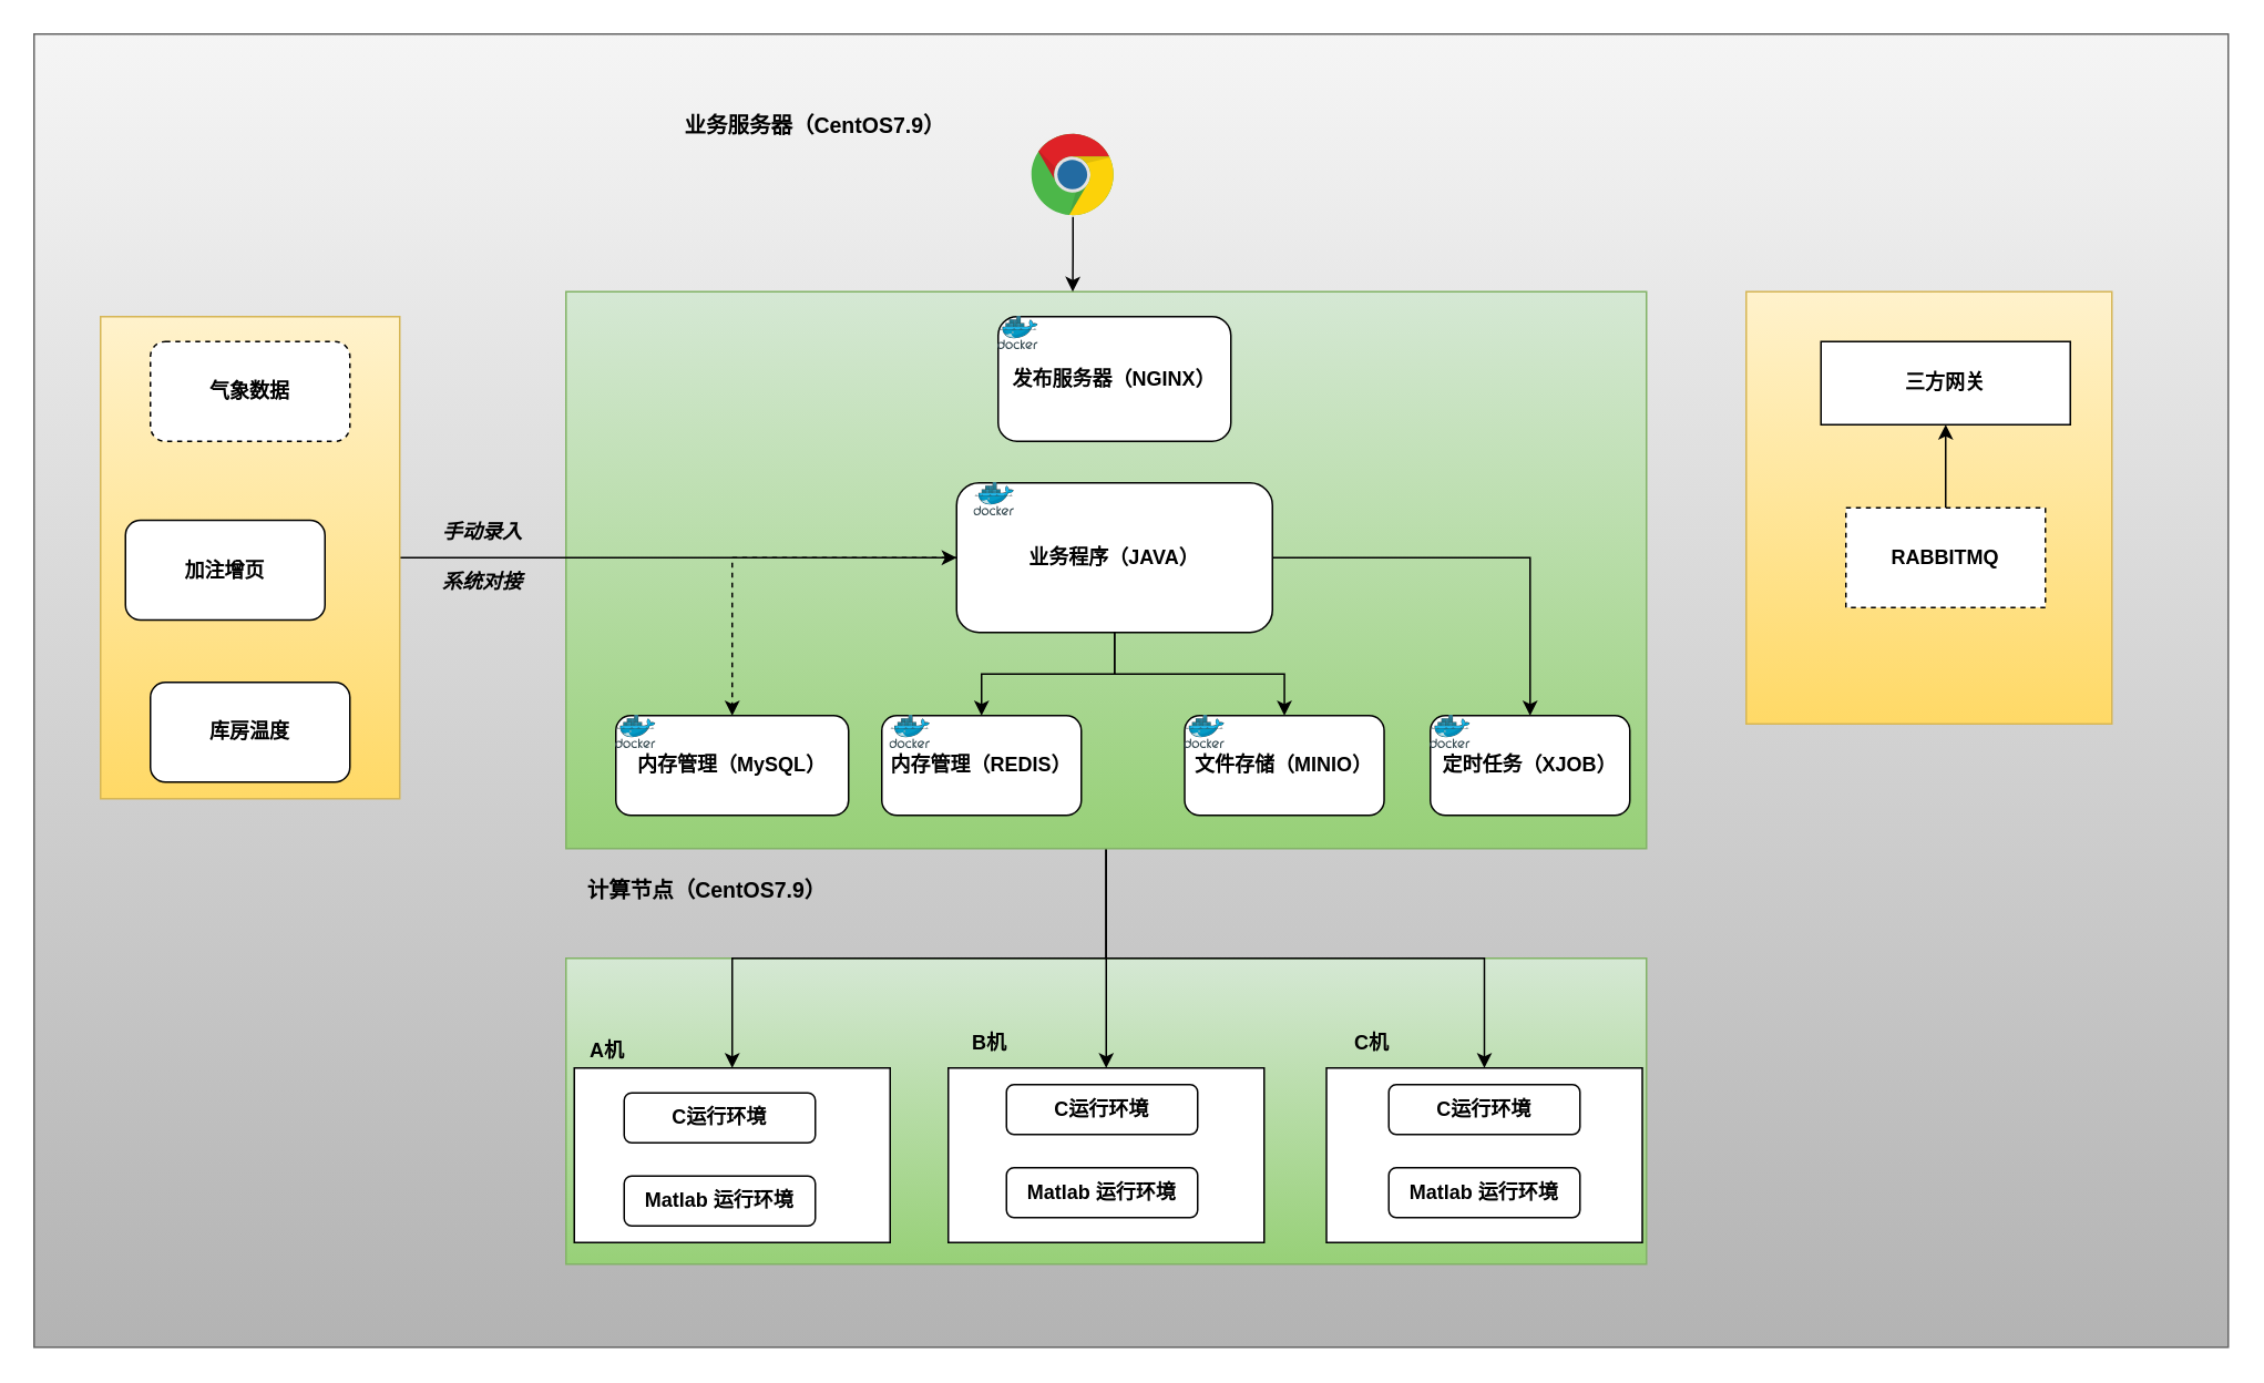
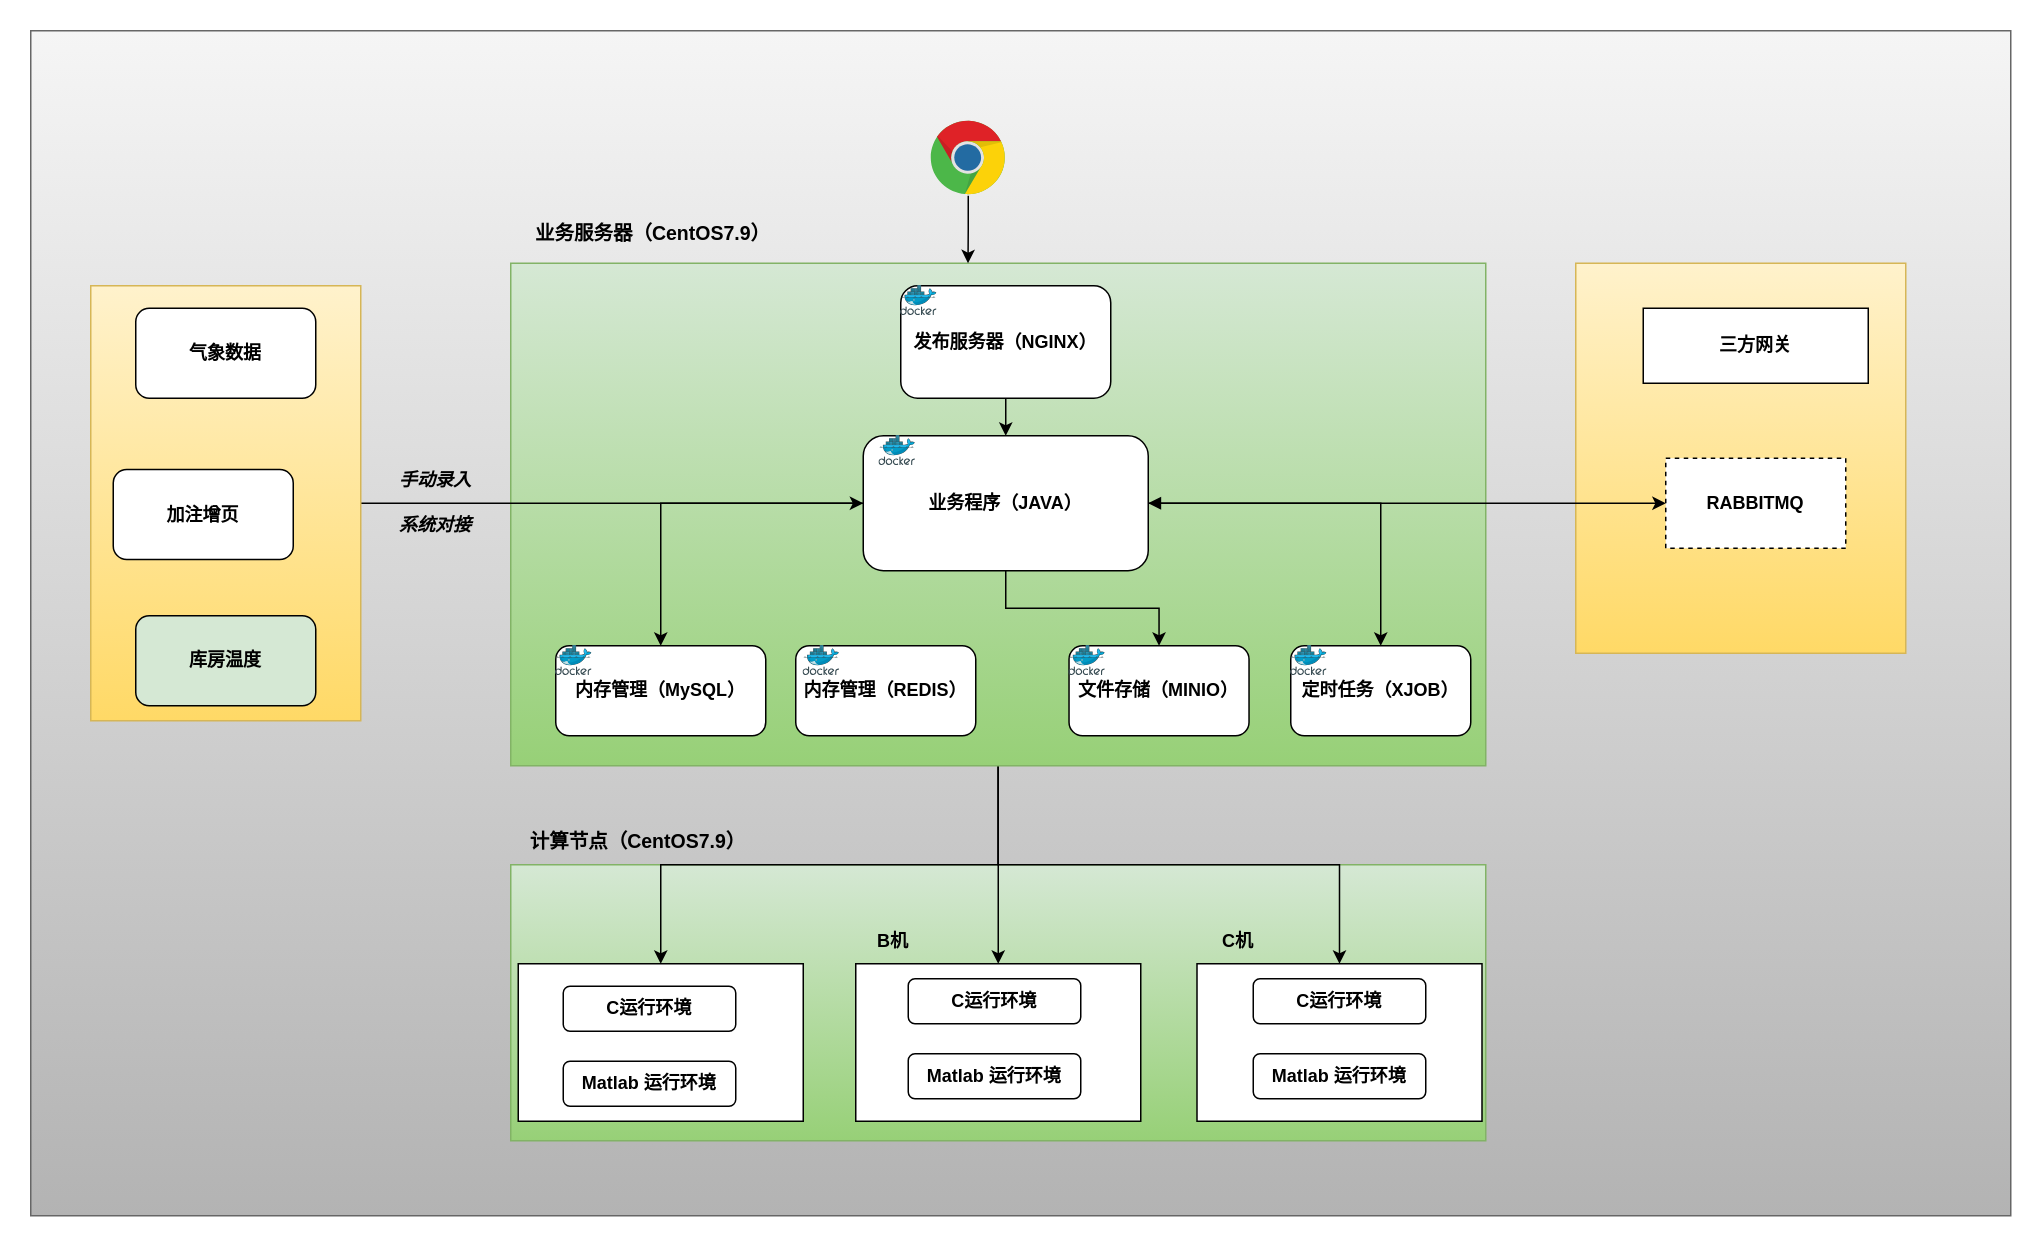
  <mxCell id="0" />
  <mxCell id="1" parent="0" />
  <mxCell id="2" value="" style="rounded=0;whiteSpace=wrap;html=1;fillColor=#f5f5f5;strokeColor=#666666;gradientColor=#b3b3b3;" vertex="1" parent="1"><mxGeometry x="20" y="20" width="1320" height="790" as="geometry" /></mxCell>
  <mxCell id="3" value="" style="rounded=0;whiteSpace=wrap;html=1;fillColor=#d5e8d4;strokeColor=#82b366;gradientColor=#97d077;" vertex="1" parent="1"><mxGeometry x="340" y="576" width="650" height="184" as="geometry" /></mxCell>
  <mxCell id="4" value="" style="rounded=0;whiteSpace=wrap;html=1;fillColor=#fff2cc;strokeColor=#d6b656;gradientColor=#ffd966;" vertex="1" parent="1"><mxGeometry x="1050" y="175" width="220" height="260" as="geometry" /></mxCell>
  <mxCell id="5" style="edgeStyle=orthogonalEdgeStyle;rounded=0;orthogonalLoop=1;jettySize=auto;html=1;entryX=0.5;entryY=0;entryDx=0;entryDy=0;" edge="1" parent="1" source="8" target="34"><mxGeometry relative="1" as="geometry" /></mxCell>
  <mxCell id="6" style="edgeStyle=orthogonalEdgeStyle;rounded=0;orthogonalLoop=1;jettySize=auto;html=1;" edge="1" parent="1" source="8" target="38"><mxGeometry relative="1" as="geometry" /></mxCell>
  <mxCell id="7" style="edgeStyle=orthogonalEdgeStyle;rounded=0;orthogonalLoop=1;jettySize=auto;html=1;entryX=0.5;entryY=0;entryDx=0;entryDy=0;" edge="1" parent="1" source="8" target="30"><mxGeometry relative="1" as="geometry" /></mxCell>
  <mxCell id="8" value="" style="rounded=0;whiteSpace=wrap;html=1;fillColor=#d5e8d4;strokeColor=#82b366;gradientColor=#97d077;" vertex="1" parent="1"><mxGeometry x="340" y="175" width="650" height="335" as="geometry" /></mxCell>
  <mxCell id="9" value="" style="dashed=0;outlineConnect=0;html=1;align=center;labelPosition=center;verticalLabelPosition=bottom;verticalAlign=top;shape=mxgraph.weblogos.chrome" vertex="1" parent="1"><mxGeometry x="620" y="80" width="50" height="50" as="geometry" /></mxCell>
- <mxCell id="10" value="业务服务器（CentOS7.9）" style="text;html=1;align=center;verticalAlign=middle;whiteSpace=wrap;rounded=0;fontStyle=1;fontSize=13;" vertex="1" parent="1"><mxGeometry x="405" y="60" width="170" height="30" as="geometry" /></mxCell>
+ <mxCell id="10" value="业务服务器（CentOS7.9）" style="text;html=1;align=center;verticalAlign=middle;whiteSpace=wrap;rounded=0;fontStyle=1;fontSize=13;" vertex="1" parent="1"><mxGeometry x="350" y="140" width="170" height="30" as="geometry" /></mxCell>
+ <mxCell id="11" style="edgeStyle=orthogonalEdgeStyle;rounded=0;orthogonalLoop=1;jettySize=auto;html=1;" edge="1" parent="1" source="12" target="18"><mxGeometry relative="1" as="geometry" /></mxCell>
  <mxCell id="12" value="发布服务器（NGINX）" style="rounded=1;whiteSpace=wrap;html=1;fontStyle=1" vertex="1" parent="1"><mxGeometry x="600" y="190" width="140" height="75" as="geometry" /></mxCell>
- <mxCell id="13" style="edgeStyle=orthogonalEdgeStyle;rounded=0;orthogonalLoop=1;jettySize=auto;html=1;dashed=1;" edge="1" parent="1" source="18" target="21"><mxGeometry relative="1" as="geometry" /></mxCell>
- <mxCell id="14" style="edgeStyle=orthogonalEdgeStyle;rounded=0;orthogonalLoop=1;jettySize=auto;html=1;" edge="1" parent="1" source="18" target="22"><mxGeometry relative="1" as="geometry" /></mxCell>
+ <mxCell id="13" style="edgeStyle=orthogonalEdgeStyle;rounded=0;orthogonalLoop=1;jettySize=auto;html=1;" edge="1" parent="1" source="18" target="21"><mxGeometry relative="1" as="geometry" /></mxCell>
  <mxCell id="15" style="edgeStyle=orthogonalEdgeStyle;rounded=0;orthogonalLoop=1;jettySize=auto;html=1;" edge="1" parent="1" source="18" target="23"><mxGeometry relative="1" as="geometry" /></mxCell>
  <mxCell id="16" style="edgeStyle=orthogonalEdgeStyle;rounded=0;orthogonalLoop=1;jettySize=auto;html=1;entryX=0.5;entryY=0;entryDx=0;entryDy=0;" edge="1" parent="1" source="18" target="27"><mxGeometry relative="1" as="geometry" /></mxCell>
+ <mxCell id="17" style="edgeStyle=orthogonalEdgeStyle;rounded=0;orthogonalLoop=1;jettySize=auto;html=1;startArrow=block;startFill=1;" edge="1" parent="1" source="18" target="43"><mxGeometry relative="1" as="geometry" /></mxCell>
  <mxCell id="18" value="业务程序（JAVA）" style="rounded=1;whiteSpace=wrap;html=1;fontStyle=1" vertex="1" parent="1"><mxGeometry x="575" y="290" width="190" height="90" as="geometry" /></mxCell>
  <mxCell id="19" value="" style="image;sketch=0;aspect=fixed;html=1;points=[];align=center;fontSize=12;image=img/lib/mscae/Docker.svg;" vertex="1" parent="1"><mxGeometry x="600" y="190" width="24.39" height="20" as="geometry" /></mxCell>
  <mxCell id="20" value="" style="image;sketch=0;aspect=fixed;html=1;points=[];align=center;fontSize=12;image=img/lib/mscae/Docker.svg;" vertex="1" parent="1"><mxGeometry x="585.61" y="290" width="24.39" height="20" as="geometry" /></mxCell>
  <mxCell id="21" value="内存管理（MySQL）" style="rounded=1;whiteSpace=wrap;html=1;fontStyle=1" vertex="1" parent="1"><mxGeometry x="370" y="430" width="140" height="60" as="geometry" /></mxCell>
  <mxCell id="22" value="内存管理（REDIS）" style="rounded=1;whiteSpace=wrap;html=1;fontStyle=1" vertex="1" parent="1"><mxGeometry x="530" y="430" width="120" height="60" as="geometry" /></mxCell>
  <mxCell id="23" value="文件存储（MINIO）" style="rounded=1;whiteSpace=wrap;html=1;fontStyle=1" vertex="1" parent="1"><mxGeometry x="712.19" y="430" width="120" height="60" as="geometry" /></mxCell>
  <mxCell id="24" value="" style="image;sketch=0;aspect=fixed;html=1;points=[];align=center;fontSize=12;image=img/lib/mscae/Docker.svg;" vertex="1" parent="1"><mxGeometry x="370" y="430" width="24.39" height="20" as="geometry" /></mxCell>
  <mxCell id="25" value="" style="image;sketch=0;aspect=fixed;html=1;points=[];align=center;fontSize=12;image=img/lib/mscae/Docker.svg;" vertex="1" parent="1"><mxGeometry x="535" y="430" width="24.39" height="20" as="geometry" /></mxCell>
  <mxCell id="26" value="" style="image;sketch=0;aspect=fixed;html=1;points=[];align=center;fontSize=12;image=img/lib/mscae/Docker.svg;" vertex="1" parent="1"><mxGeometry x="712.19" y="430" width="24.39" height="20" as="geometry" /></mxCell>
  <mxCell id="27" value="定时任务（XJOB）" style="rounded=1;whiteSpace=wrap;html=1;fontStyle=1" vertex="1" parent="1"><mxGeometry x="860" y="430" width="120" height="60" as="geometry" /></mxCell>
  <mxCell id="28" value="" style="image;sketch=0;aspect=fixed;html=1;points=[];align=center;fontSize=12;image=img/lib/mscae/Docker.svg;" vertex="1" parent="1"><mxGeometry x="860" y="430" width="24.39" height="20" as="geometry" /></mxCell>
  <mxCell id="29" style="edgeStyle=orthogonalEdgeStyle;rounded=0;orthogonalLoop=1;jettySize=auto;html=1;entryX=0.469;entryY=0;entryDx=0;entryDy=0;entryPerimeter=0;" edge="1" parent="1" source="9" target="8"><mxGeometry relative="1" as="geometry" /></mxCell>
  <mxCell id="30" value="" style="rounded=0;whiteSpace=wrap;html=1;" vertex="1" parent="1"><mxGeometry x="345" y="642" width="190" height="105" as="geometry" /></mxCell>
- <mxCell id="31" value="A机" style="text;html=1;align=center;verticalAlign=middle;whiteSpace=wrap;rounded=0;fontStyle=1" vertex="1" parent="1"><mxGeometry x="340" y="622" width="50" height="20" as="geometry" /></mxCell>
  <mxCell id="32" value="C运行环境" style="rounded=1;whiteSpace=wrap;html=1;fontStyle=1" vertex="1" parent="1"><mxGeometry x="375" y="657" width="115" height="30" as="geometry" /></mxCell>
  <mxCell id="33" value="Matlab 运行环境" style="rounded=1;whiteSpace=wrap;html=1;fontStyle=1" vertex="1" parent="1"><mxGeometry x="375" y="707" width="115" height="30" as="geometry" /></mxCell>
  <mxCell id="34" value="" style="rounded=0;whiteSpace=wrap;html=1;" vertex="1" parent="1"><mxGeometry x="570" y="642" width="190" height="105" as="geometry" /></mxCell>
  <mxCell id="35" value="B机" style="text;html=1;align=center;verticalAlign=middle;whiteSpace=wrap;rounded=0;fontStyle=1" vertex="1" parent="1"><mxGeometry x="570" y="617" width="50" height="20" as="geometry" /></mxCell>
  <mxCell id="36" value="C运行环境" style="rounded=1;whiteSpace=wrap;html=1;fontStyle=1" vertex="1" parent="1"><mxGeometry x="605" y="652" width="115" height="30" as="geometry" /></mxCell>
  <mxCell id="37" value="Matlab 运行环境" style="rounded=1;whiteSpace=wrap;html=1;fontStyle=1" vertex="1" parent="1"><mxGeometry x="605" y="702" width="115" height="30" as="geometry" /></mxCell>
  <mxCell id="38" value="" style="rounded=0;whiteSpace=wrap;html=1;" vertex="1" parent="1"><mxGeometry x="797.5" y="642" width="190" height="105" as="geometry" /></mxCell>
  <mxCell id="39" value="C机" style="text;html=1;align=center;verticalAlign=middle;whiteSpace=wrap;rounded=0;fontStyle=1" vertex="1" parent="1"><mxGeometry x="800" y="617" width="50" height="20" as="geometry" /></mxCell>
  <mxCell id="40" value="C运行环境" style="rounded=1;whiteSpace=wrap;html=1;fontStyle=1" vertex="1" parent="1"><mxGeometry x="835" y="652" width="115" height="30" as="geometry" /></mxCell>
  <mxCell id="41" value="Matlab 运行环境" style="rounded=1;whiteSpace=wrap;html=1;fontStyle=1" vertex="1" parent="1"><mxGeometry x="835" y="702" width="115" height="30" as="geometry" /></mxCell>
- <mxCell id="42" style="edgeStyle=orthogonalEdgeStyle;rounded=0;orthogonalLoop=1;jettySize=auto;html=1;" edge="1" parent="1" source="43" target="44"><mxGeometry relative="1" as="geometry" /></mxCell>
  <mxCell id="43" value="RABBITMQ" style="rounded=0;whiteSpace=wrap;html=1;fontStyle=1;dashed=1;" vertex="1" parent="1"><mxGeometry x="1110" y="305" width="120" height="60" as="geometry" /></mxCell>
  <mxCell id="44" value="三方网关" style="rounded=0;whiteSpace=wrap;html=1;fontStyle=1" vertex="1" parent="1"><mxGeometry x="1095" y="205" width="150" height="50" as="geometry" /></mxCell>
- <mxCell id="45" value="计算节点（CentOS7.9）" style="text;html=1;align=center;verticalAlign=middle;whiteSpace=wrap;rounded=0;fontStyle=1;fontSize=13;" vertex="1" parent="1"><mxGeometry x="340" y="520" width="170" height="30" as="geometry" /></mxCell>
+ <mxCell id="45" value="计算节点（CentOS7.9）" style="text;html=1;align=center;verticalAlign=middle;whiteSpace=wrap;rounded=0;fontStyle=1;fontSize=13;" vertex="1" parent="1"><mxGeometry x="340" y="545" width="170" height="30" as="geometry" /></mxCell>
  <mxCell id="46" style="edgeStyle=orthogonalEdgeStyle;rounded=0;orthogonalLoop=1;jettySize=auto;html=1;" edge="1" parent="1" source="47" target="18"><mxGeometry relative="1" as="geometry" /></mxCell>
  <mxCell id="47" value="" style="rounded=0;whiteSpace=wrap;html=1;fillColor=#fff2cc;strokeColor=#d6b656;gradientColor=#ffd966;" vertex="1" parent="1"><mxGeometry x="60" y="190" width="180" height="290" as="geometry" /></mxCell>
- <mxCell id="48" value="气象数据" style="rounded=1;whiteSpace=wrap;html=1;fontStyle=1;dashed=1;" vertex="1" parent="1"><mxGeometry x="90" y="205" width="120" height="60" as="geometry" /></mxCell>
+ <mxCell id="48" value="气象数据" style="rounded=1;whiteSpace=wrap;html=1;fontStyle=1" vertex="1" parent="1"><mxGeometry x="90" y="205" width="120" height="60" as="geometry" /></mxCell>
  <mxCell id="49" value="加注增页" style="rounded=1;whiteSpace=wrap;html=1;fontStyle=1" vertex="1" parent="1"><mxGeometry x="75" y="312.5" width="120" height="60" as="geometry" /></mxCell>
- <mxCell id="50" value="库房温度" style="rounded=1;whiteSpace=wrap;html=1;fontStyle=1" vertex="1" parent="1"><mxGeometry x="90" y="410" width="120" height="60" as="geometry" /></mxCell>
+ <mxCell id="50" value="库房温度" style="rounded=1;whiteSpace=wrap;html=1;fontStyle=1;fillColor=#d5e8d4;" vertex="1" parent="1"><mxGeometry x="90" y="410" width="120" height="60" as="geometry" /></mxCell>
  <mxCell id="51" value="手动录入" style="text;html=1;align=center;verticalAlign=middle;whiteSpace=wrap;rounded=0;fontStyle=3" vertex="1" parent="1"><mxGeometry x="260" y="305" width="60" height="30" as="geometry" /></mxCell>
  <mxCell id="52" value="系统对接" style="text;html=1;align=center;verticalAlign=middle;whiteSpace=wrap;rounded=0;fontStyle=3" vertex="1" parent="1"><mxGeometry x="260" y="335" width="60" height="30" as="geometry" /></mxCell>
